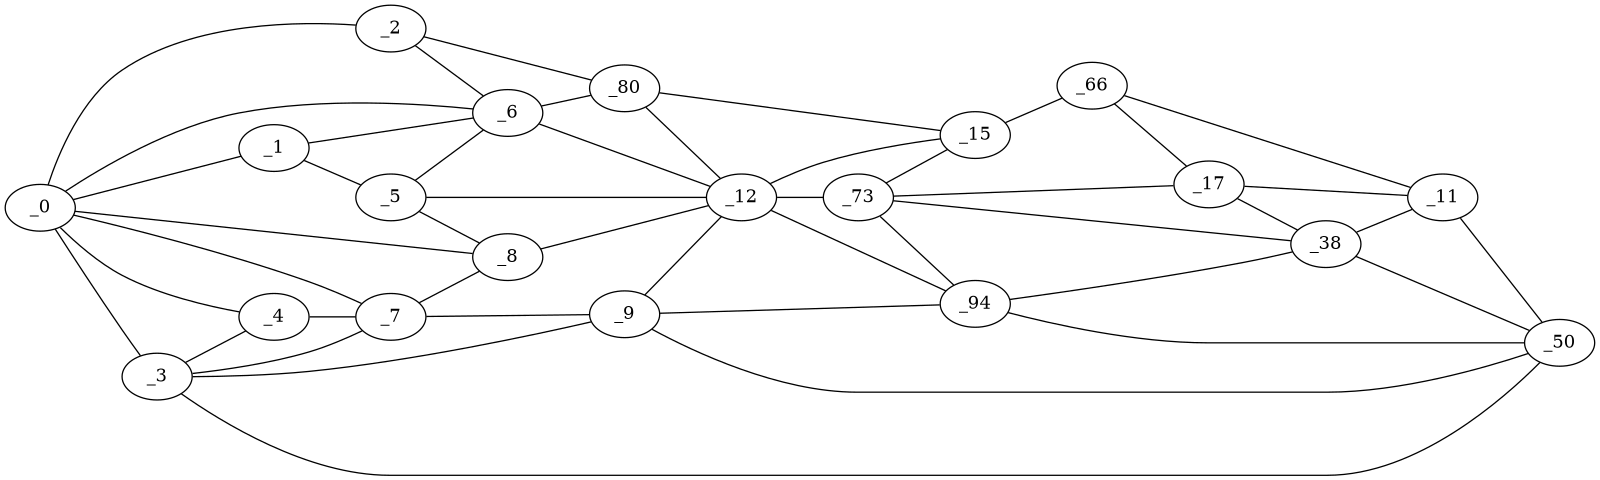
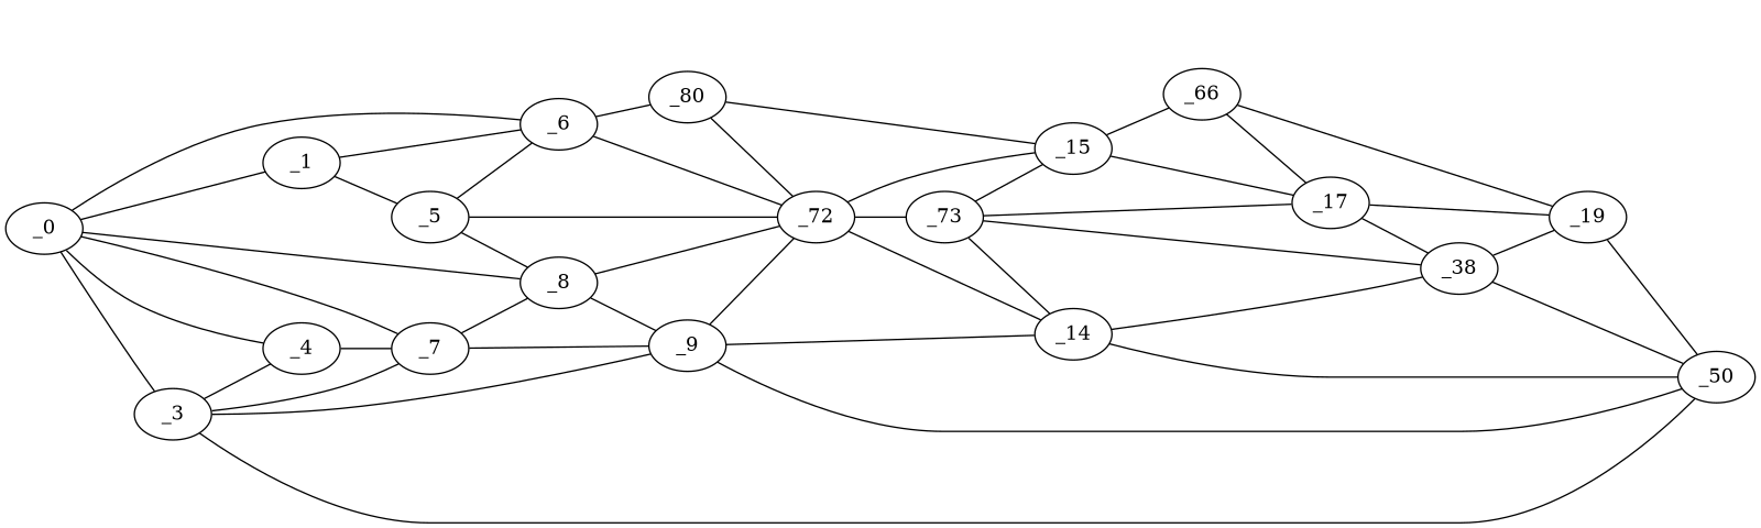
  graph {
    rankdir=LR
    node [x=86 y=76]
    edge [valence=1]
    _0 [x=5]
    _1 [x=13 y=52]
-   _2 [x=16 y=37]
    _3 [x=20 y=93]
    _4 [x=21 y=87]
    _7 [x=28 y=80]
    _8 [x=29 y=68]
    _6 [x=27 y=44]
    _5 [x=25 y=59]
    n10 [label=_80 x=50 y=35]
    _9 [x=45]
    n12 [label=_50 x=127 y=69]
-   _12 [x=60 y=46]
+   _12 [x=60 y=46 label=_72]
    _15 [x=107 y=35]
-   _14 [y=64 label=_94]
+   _14 [y=64]
    n16 [label=_73 y=60]
    _17 [x=117 y=49]
    n18 [label=_66 x=116 y=40]
    n19 [label=_38 x=118 y=58]
-   _19 [x=126 y=60 label=_11]
+   _19 [x=126 y=60]
    _0 -- _1
-   _0 -- _2
    _0 -- _3
    _0 -- _4
    _0 -- _7 [valence=2]
    _0 -- _8 [valence=2]
    _0 -- _6 [valence=2]
    _1 -- _6 [valence=2]
    _1 -- _5
-   _2 -- _6
-   _2 -- n10
    _3 -- _4 [valence=2]
    _3 -- _7
    _3 -- _9
    _3 -- n12
    _4 -- _7 [valence=2]
    _7 -- _8 [valence=2]
    _7 -- _9 [valence=2]
+   _8 -- _9 [valence=2]
    _8 -- _12 [valence=2]
    _6 -- n10
    _6 -- _12 [valence=2]
    _5 -- _8
    _5 -- _6
    _5 -- _12 [valence=2]
    n10 -- _12
    n10 -- _15
    _9 -- n12 [valence=2]
    _9 -- _12 [valence=2]
    _9 -- _14
    _12 -- _15 [valence=2]
    _12 -- _14 [valence=2]
    _12 -- n16
+   _15 -- _17
    _15 -- n18
    _14 -- n12 [valence=2]
    _14 -- n19 [valence=2]
    n16 -- _15
    n16 -- _14 [valence=2]
    n16 -- _17 [valence=2]
    n16 -- n19
    _17 -- n19 [valence=2]
    _17 -- _19 [valence=2]
    n18 -- _17 [valence=2]
    n18 -- _19
    n19 -- n12
    n19 -- _19
    _19 -- n12
  }
